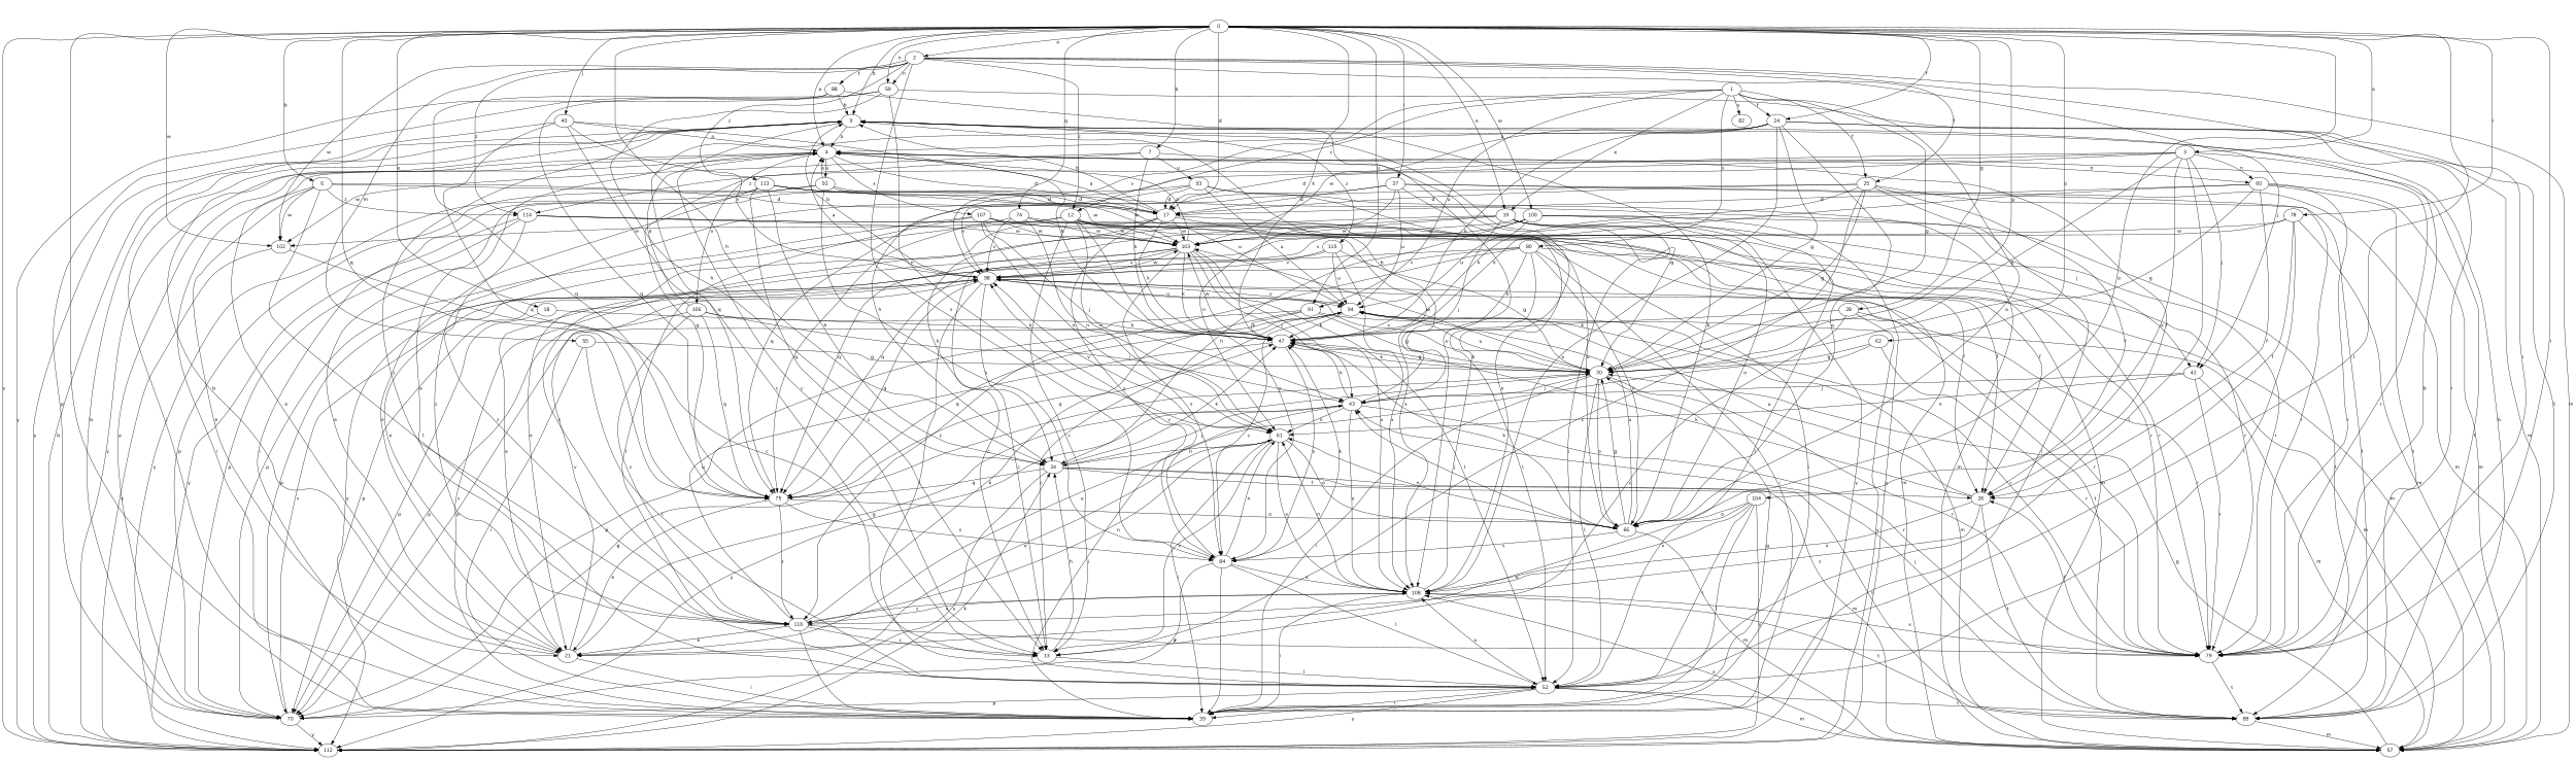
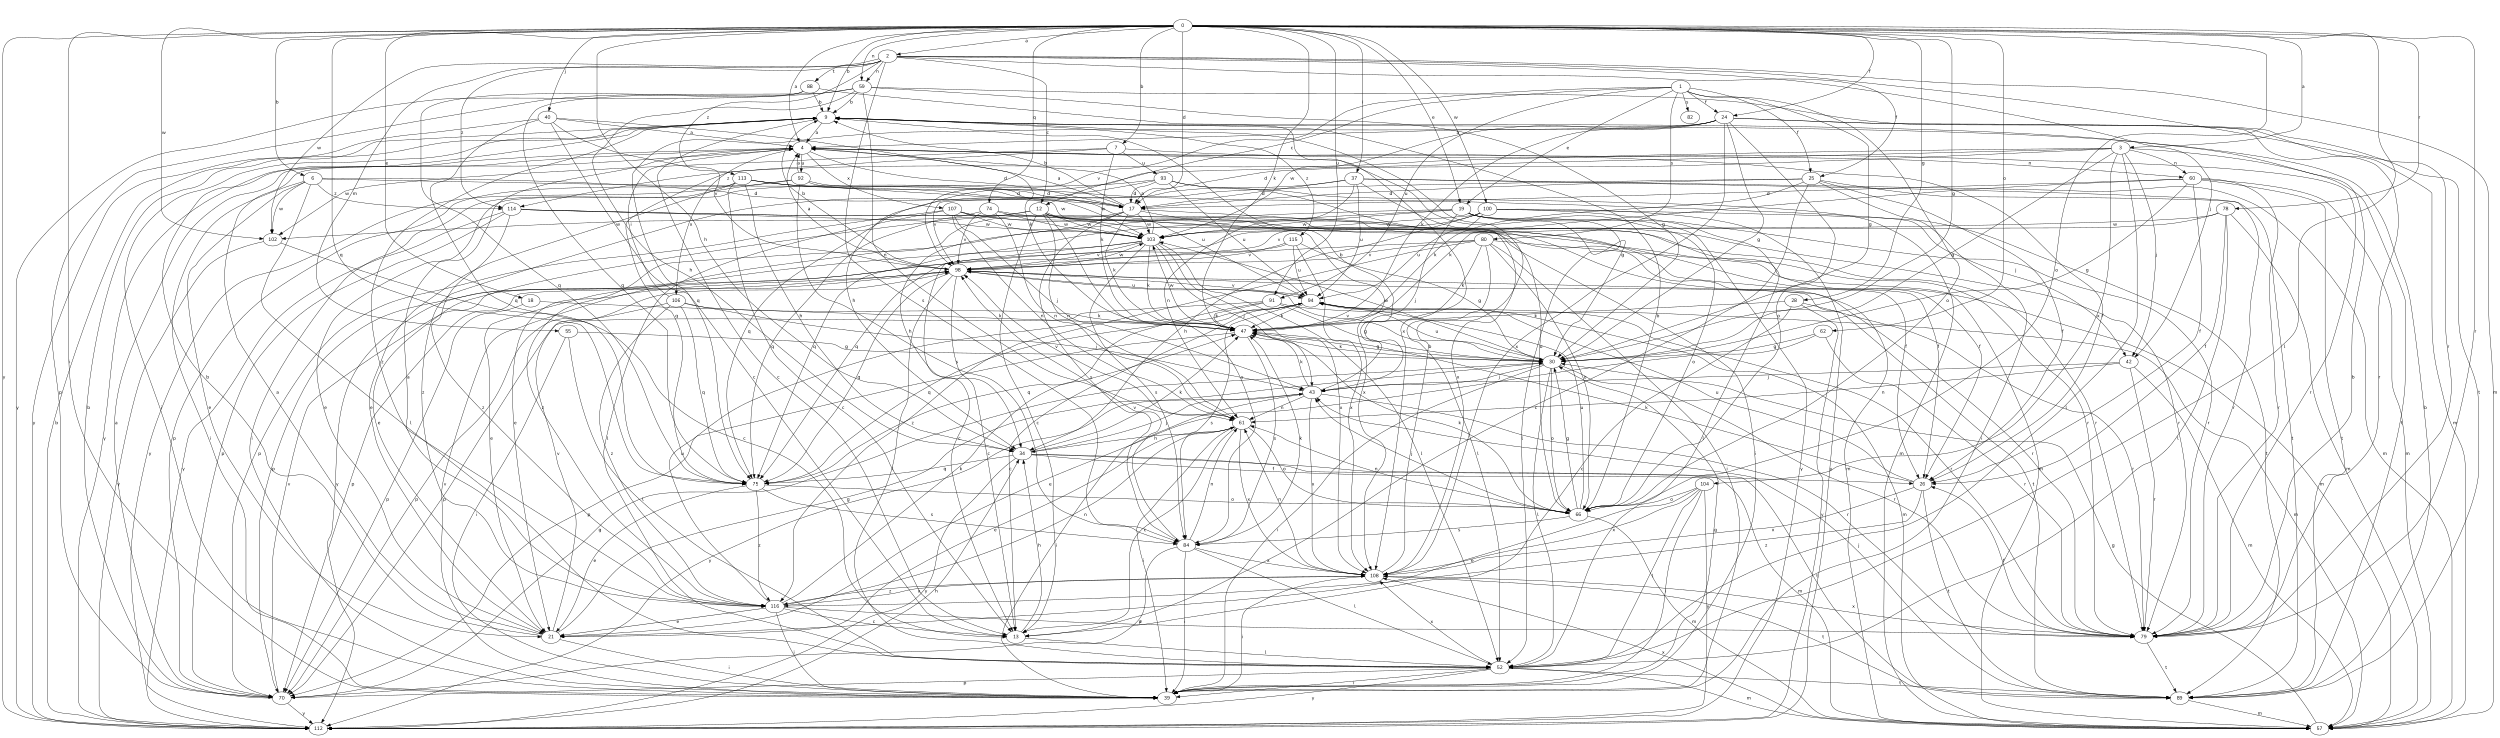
  strict digraph {
    fontname=Nunito
    node [fontname=Nunito]
    edge [fontname=Nunito]
    0
    2
    3
    4
    6
    7
    9
    17
    18
    19
    24
    28
    30
    34
    37
    39
    40
    47
    52
    59
    62
    66
    74
    75
    78
    79
    91
    100
    102
    112
    12
    25
    42
    55
    57
    84
    88
    113
    114
    60
    89
    104
    26
    92
    106
    107
    21
    93
    13
    115
    116
    103
    70
    43
    108
    98
    94
    61
    1
    80
    82
    0 -> 2 [label=a]
    0 -> 3 [label=a]
    0 -> 4 [label=a]
    0 -> 6 [label=b]
    0 -> 7 [label=b]
    0 -> 9 [label=b]
    0 -> 17 [label=d]
    0 -> 18 [label=e]
    0 -> 19 [label=e]
    0 -> 24 [label=f]
    0 -> 28 [label=g]
    0 -> 30 [label=g]
    0 -> 34 [label=h]
    0 -> 37 [label=i]
    0 -> 39 [label=i]
    0 -> 40 [label=j]
    0 -> 47 [label=k]
    0 -> 52 [label=l]
    0 -> 59 [label=n]
    0 -> 62 [label=o]
    0 -> 66 [label=o]
    0 -> 74 [label=q]
    0 -> 75 [label=q]
    0 -> 78 [label=r]
    0 -> 79 [label=r]
    0 -> 91 [label=u]
    0 -> 100 [label=w]
    0 -> 102 [label=w]
    0 -> 112 [label=y]
    2 -> 59 [label=n]
    2 -> 79 [label=r]
    2 -> 102 [label=w]
    2 -> 12 [label=c]
    2 -> 25 [label=f]
    2 -> 42 [label=j]
    2 -> 55 [label=m]
    2 -> 57 [label=m]
    2 -> 84 [label=s]
    2 -> 88 [label=t]
    2 -> 113 [label=z]
    2 -> 114 [label=z]
    3 -> 17 [label=d]
    3 -> 30 [label=g]
    3 -> 34 [label=h]
    3 -> 52 [label=l]
    3 -> 42 [label=j]
    3 -> 114 [label=z]
    3 -> 60 [label=n]
    3 -> 89 [label=t]
    3 -> 104 [label=x]
    4 -> 17 [label=d]
    4 -> 30 [label=g]
    4 -> 112 [label=y]
    4 -> 60 [label=n]
    4 -> 26 [label=f]
    4 -> 92 [label=u]
    4 -> 106 [label=x]
    4 -> 107 [label=x]
    6 -> 17 [label=d]
    6 -> 39 [label=i]
    6 -> 52 [label=l]
    6 -> 102 [label=w]
    6 -> 42 [label=j]
    6 -> 114 [label=z]
    6 -> 21 [label=e]
    7 -> 47 [label=k]
    7 -> 75 [label=q]
    7 -> 79 [label=r]
    7 -> 102 [label=w]
    7 -> 93 [label=u]
    9 -> 4 [label=a]
    9 -> 39 [label=i]
    9 -> 13 [label=c]
    9 -> 115 [label=z]
    9 -> 116 [label=z]
    17 -> 4 [label=a]
    17 -> 9 [label=b]
    17 -> 34 [label=h]
    17 -> 47 [label=k]
    17 -> 79 [label=r]
    17 -> 57 [label=m]
    17 -> 84 [label=s]
    17 -> 116 [label=z]
    17 -> 103 [label=w]
    18 -> 47 [label=k]
    18 -> 70 [label=p]
    19 -> 52 [label=l]
    19 -> 66 [label=o]
    19 -> 75 [label=q]
    19 -> 79 [label=r]
    19 -> 112 [label=y]
    19 -> 21 [label=e]
    19 -> 103 [label=w]
    19 -> 43 [label=j]
    24 -> 4 [label=a]
    24 -> 30 [label=g]
    24 -> 47 [label=k]
    24 -> 66 [label=o]
    24 -> 75 [label=q]
    24 -> 79 [label=r]
    24 -> 57 [label=m]
    24 -> 103 [label=w]
    24 -> 108 [label=x]
    28 -> 47 [label=k]
    28 -> 79 [label=r]
    28 -> 112 [label=y]
    28 -> 13 [label=c]
    30 -> 39 [label=i]
    30 -> 47 [label=k]
    30 -> 52 [label=l]
    30 -> 66 [label=o]
    30 -> 79 [label=r]
    30 -> 103 [label=w]
    30 -> 43 [label=j]
    30 -> 98 [label=v]
    30 -> 94 [label=u]
    34 -> 47 [label=k]
    34 -> 75 [label=q]
    34 -> 112 [label=y]
    34 -> 57 [label=m]
    34 -> 89 [label=t]
    34 -> 26 [label=f]
    34 -> 43 [label=j]
    37 -> 17 [label=d]
    37 -> 75 [label=q]
    37 -> 57 [label=m]
    37 -> 89 [label=t]
    37 -> 108 [label=x]
    37 -> 94 [label=u]
    37 -> 61 [label=n]
    39 -> 30 [label=g]
    39 -> 98 [label=v]
    40 -> 4 [label=a]
    40 -> 47 [label=k]
    40 -> 75 [label=q]
    40 -> 112 [label=y]
    40 -> 13 [label=c]
    40 -> 98 [label=v]
    47 -> 30 [label=g]
    47 -> 84 [label=s]
    47 -> 103 [label=w]
    47 -> 70 [label=p]
    52 -> 39 [label=i]
    52 -> 112 [label=y]
    52 -> 57 [label=m]
    52 -> 89 [label=t]
    52 -> 70 [label=p]
    52 -> 108 [label=x]
+   59 -> 9 [label=b]
    59 -> 34 [label=h]
    59 -> 75 [label=q]
    59 -> 89 [label=t]
    59 -> 70 [label=p]
    59 -> 61 [label=n]
    62 -> 30 [label=g]
    62 -> 79 [label=r]
    62 -> 21 [label=e]
    66 -> 9 [label=b]
    66 -> 30 [label=g]
    66 -> 47 [label=k]
    66 -> 57 [label=m]
    66 -> 84 [label=s]
    66 -> 43 [label=j]
    66 -> 94 [label=u]
    66 -> 61 [label=n]
    74 -> 75 [label=q]
    74 -> 26 [label=f]
    74 -> 103 [label=w]
    74 -> 98 [label=v]
    74 -> 61 [label=n]
    75 -> 66 [label=o]
    75 -> 84 [label=s]
    75 -> 21 [label=e]
    75 -> 116 [label=z]
    78 -> 52 [label=l]
    78 -> 75 [label=q]
    78 -> 57 [label=m]
    78 -> 26 [label=f]
    78 -> 103 [label=w]
    79 -> 9 [label=b]
    79 -> 89 [label=t]
    79 -> 26 [label=f]
    79 -> 108 [label=x]
    91 -> 30 [label=g]
    91 -> 47 [label=k]
    91 -> 75 [label=q]
    91 -> 57 [label=m]
    91 -> 70 [label=p]
    100 -> 34 [label=h]
    100 -> 52 [label=l]
    100 -> 112 [label=y]
    100 -> 89 [label=t]
    100 -> 103 [label=w]
    100 -> 98 [label=v]
    100 -> 94 [label=u]
    102 -> 112 [label=y]
    102 -> 13 [label=c]
    112 -> 9 [label=b]
-   112 -> 34 [label=k]
+   112 -> 34 [label=h]
    12 -> 39 [label=i]
    12 -> 79 [label=r]
    12 -> 102 [label=w]
    12 -> 84 [label=s]
    12 -> 26 [label=f]
    12 -> 21 [label=e]
    12 -> 13 [label=c]
    12 -> 103 [label=w]
    12 -> 61 [label=n]
    25 -> 17 [label=d]
-   25 -> 30 [label=g]
+   59 -> 30 [label=g]
    25 -> 39 [label=i]
    25 -> 47 [label=k]
    25 -> 79 [label=r]
    25 -> 26 [label=f]
    25 -> 13 [label=c]
    25 -> 98 [label=v]
    42 -> 79 [label=r]
    42 -> 57 [label=m]
    42 -> 43 [label=j]
    42 -> 61 [label=n]
    55 -> 30 [label=g]
    55 -> 39 [label=i]
    55 -> 52 [label=l]
    57 -> 30 [label=g]
    57 -> 108 [label=x]
    84 -> 39 [label=i]
    84 -> 47 [label=k]
    84 -> 52 [label=l]
    84 -> 70 [label=p]
    84 -> 108 [label=x]
    84 -> 98 [label=v]
    84 -> 61 [label=n]
    88 -> 9 [label=b]
    88 -> 75 [label=q]
    88 -> 112 [label=y]
    88 -> 108 [label=x]
    113 -> 17 [label=d]
    113 -> 34 [label=h]
    113 -> 112 [label=y]
    113 -> 21 [label=e]
    113 -> 13 [label=c]
    113 -> 103 [label=w]
    113 -> 94 [label=u]
    114 -> 79 [label=r]
    114 -> 112 [label=y]
    114 -> 57 [label=m]
    114 -> 116 [label=z]
    114 -> 103 [label=w]
    114 -> 70 [label=p]
    60 -> 17 [label=d]
    60 -> 30 [label=g]
    60 -> 47 [label=k]
    60 -> 79 [label=r]
    60 -> 57 [label=m]
    60 -> 89 [label=t]
    60 -> 26 [label=f]
    89 -> 9 [label=b]
    89 -> 57 [label=m]
    89 -> 43 [label=j]
    104 -> 39 [label=i]
    104 -> 52 [label=l]
    104 -> 66 [label=o]
    104 -> 112 [label=y]
    104 -> 21 [label=e]
    104 -> 108 [label=x]
    26 -> 47 [label=k]
    26 -> 89 [label=t]
    26 -> 116 [label=z]
    26 -> 108 [label=x]
    26 -> 94 [label=u]
    92 -> 4 [label=a]
    92 -> 17 [label=d]
    92 -> 39 [label=i]
    92 -> 84 [label=s]
    92 -> 103 [label=w]
    92 -> 70 [label=p]
-   106 -> 4 [label=a]
+   106 -> 4 [label=i]
    106 -> 47 [label=k]
    106 -> 75 [label=q]
    106 -> 116 [label=z]
    106 -> 70 [label=p]
    106 -> 43 [label=j]
    107 -> 52 [label=l]
    107 -> 26 [label=f]
    107 -> 103 [label=w]
    107 -> 70 [label=p]
    107 -> 43 [label=j]
    107 -> 108 [label=x]
    107 -> 61 [label=n]
    21 -> 4 [label=a]
    21 -> 9 [label=b]
    21 -> 30 [label=g]
    21 -> 39 [label=i]
    21 -> 98 [label=v]
    93 -> 17 [label=d]
    93 -> 66 [label=o]
    93 -> 57 [label=m]
    93 -> 21 [label=e]
    93 -> 116 [label=z]
    93 -> 94 [label=u]
    13 -> 34 [label=h]
    13 -> 52 [label=l]
    115 -> 30 [label=g]
    115 -> 21 [label=e]
    115 -> 108 [label=x]
    115 -> 98 [label=v]
    115 -> 94 [label=u]
    116 -> 4 [label=a]
    116 -> 39 [label=i]
    116 -> 47 [label=k]
    116 -> 79 [label=r]
    116 -> 21 [label=e]
    116 -> 13 [label=c]
    116 -> 108 [label=x]
    116 -> 94 [label=u]
    116 -> 61 [label=n]
    103 -> 4 [label=a]
    103 -> 47 [label=k]
    103 -> 52 [label=l]
    103 -> 112 [label=y]
    103 -> 84 [label=s]
    103 -> 13 [label=c]
    103 -> 43 [label=j]
    103 -> 108 [label=x]
    103 -> 98 [label=v]
    70 -> 4 [label=a]
    70 -> 9 [label=b]
    70 -> 30 [label=g]
    70 -> 112 [label=y]
    70 -> 98 [label=v]
    43 -> 9 [label=b]
    43 -> 39 [label=i]
    43 -> 47 [label=k]
    43 -> 79 [label=r]
    43 -> 112 [label=y]
    43 -> 108 [label=x]
    43 -> 61 [label=n]
    108 -> 9 [label=b]
    108 -> 39 [label=i]
    108 -> 89 [label=t]
    108 -> 116 [label=z]
    108 -> 61 [label=n]
    98 -> 4 [label=a]
    98 -> 9 [label=b]
    98 -> 52 [label=l]
    98 -> 75 [label=q]
    98 -> 79 [label=r]
    98 -> 89 [label=t]
    98 -> 13 [label=c]
    98 -> 103 [label=w]
    98 -> 70 [label=p]
    98 -> 94 [label=u]
    94 -> 47 [label=k]
    94 -> 75 [label=q]
    94 -> 79 [label=r]
    94 -> 57 [label=m]
    94 -> 84 [label=s]
    94 -> 13 [label=c]
    94 -> 98 [label=v]
    61 -> 34 [label=h]
    61 -> 39 [label=i]
    61 -> 66 [label=o]
    61 -> 21 [label=e]
    61 -> 13 [label=c]
    61 -> 108 [label=x]
    61 -> 98 [label=v]
    1 -> 19 [label=e]
    1 -> 24 [label=f]
    1 -> 30 [label=g]
    1 -> 66 [label=o]
    1 -> 91 [label=u]
    1 -> 12 [label=c]
    1 -> 25 [label=f]
    1 -> 98 [label=v]
    1 -> 80 [label=s]
    1 -> 82 [label=s]
    80 -> 39 [label=i]
    80 -> 47 [label=k]
    80 -> 52 [label=l]
    80 -> 66 [label=o]
    80 -> 57 [label=m]
    80 -> 116 [label=z]
    80 -> 70 [label=p]
    80 -> 98 [label=v]
  }
